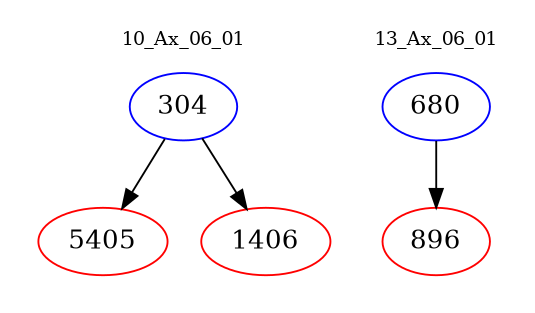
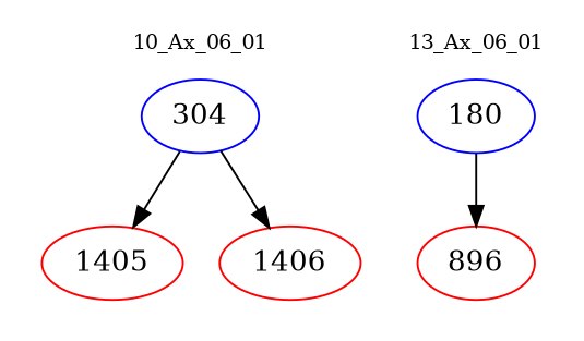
  digraph {
    node [color=red]
    edge [color=black]
    n1 [color=blue label=304]
-   n2 [label=5405]
+   n2 [label=1405]
    n3 [label=1406]
-   n4 [color=blue label=680]
+   n4 [color=blue label=180]
    n5 [label=896]
    subgraph cluster_1 {
      color=white
      fontsize=10
      label="10_Ax_06_01"
      n1
      n2
      n3
    }
    subgraph cluster_2 {
      color=white
      fontsize=10
      label="13_Ax_06_01"
      n4
      n5
    }
    n1 -> n2
    n1 -> n3
    n4 -> n5
  }
